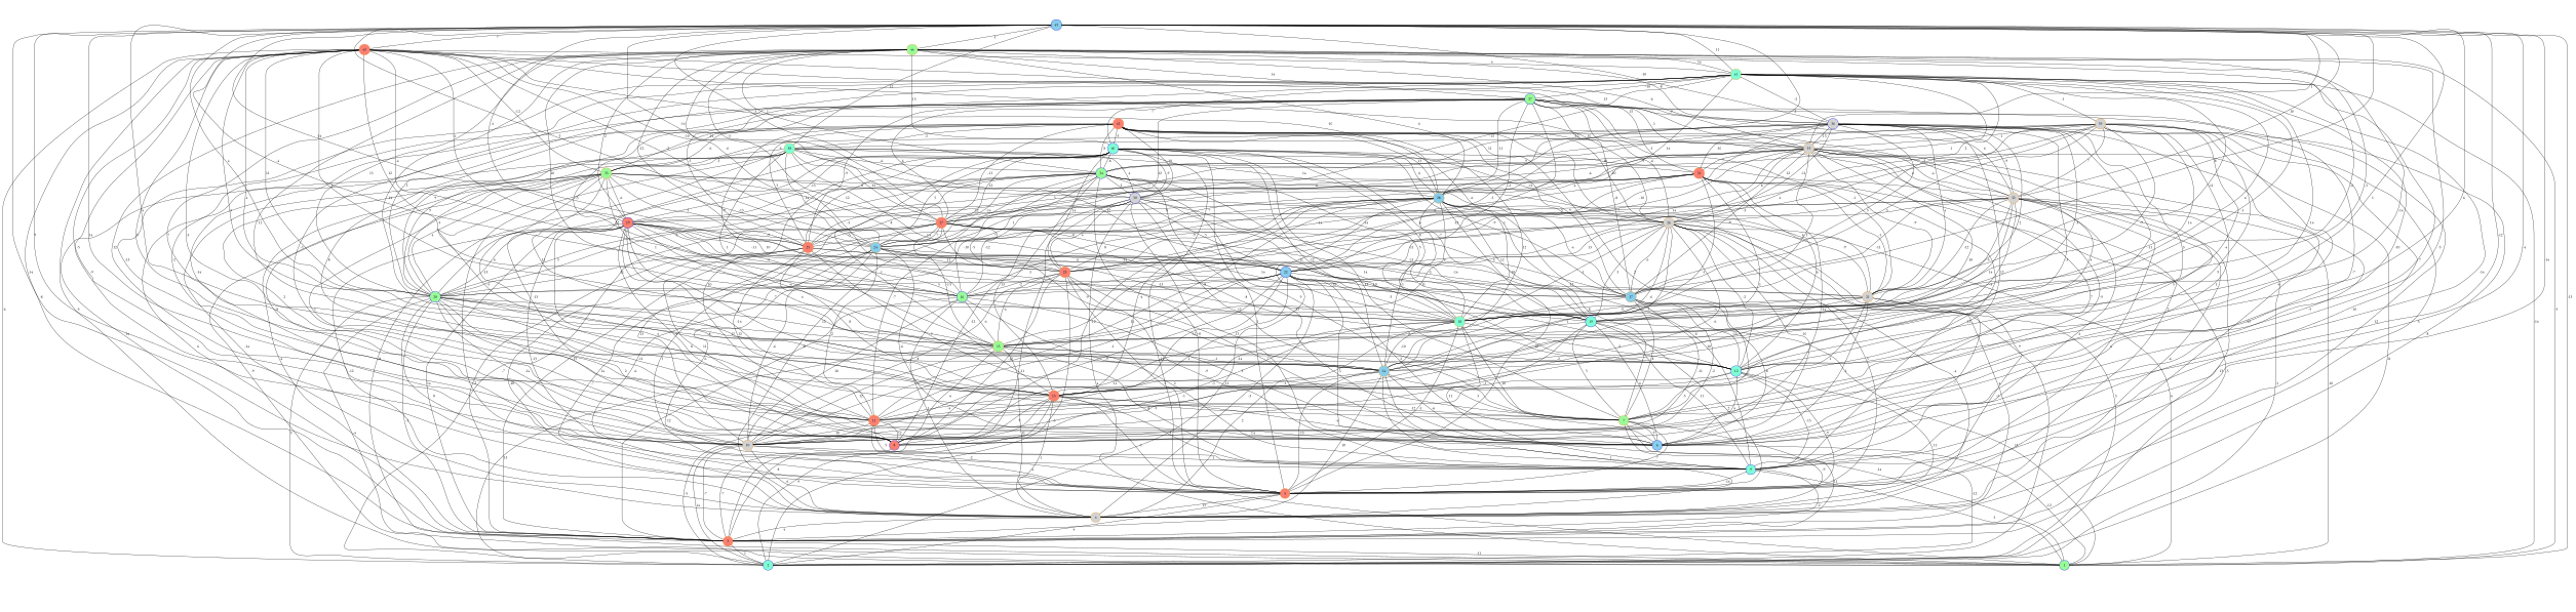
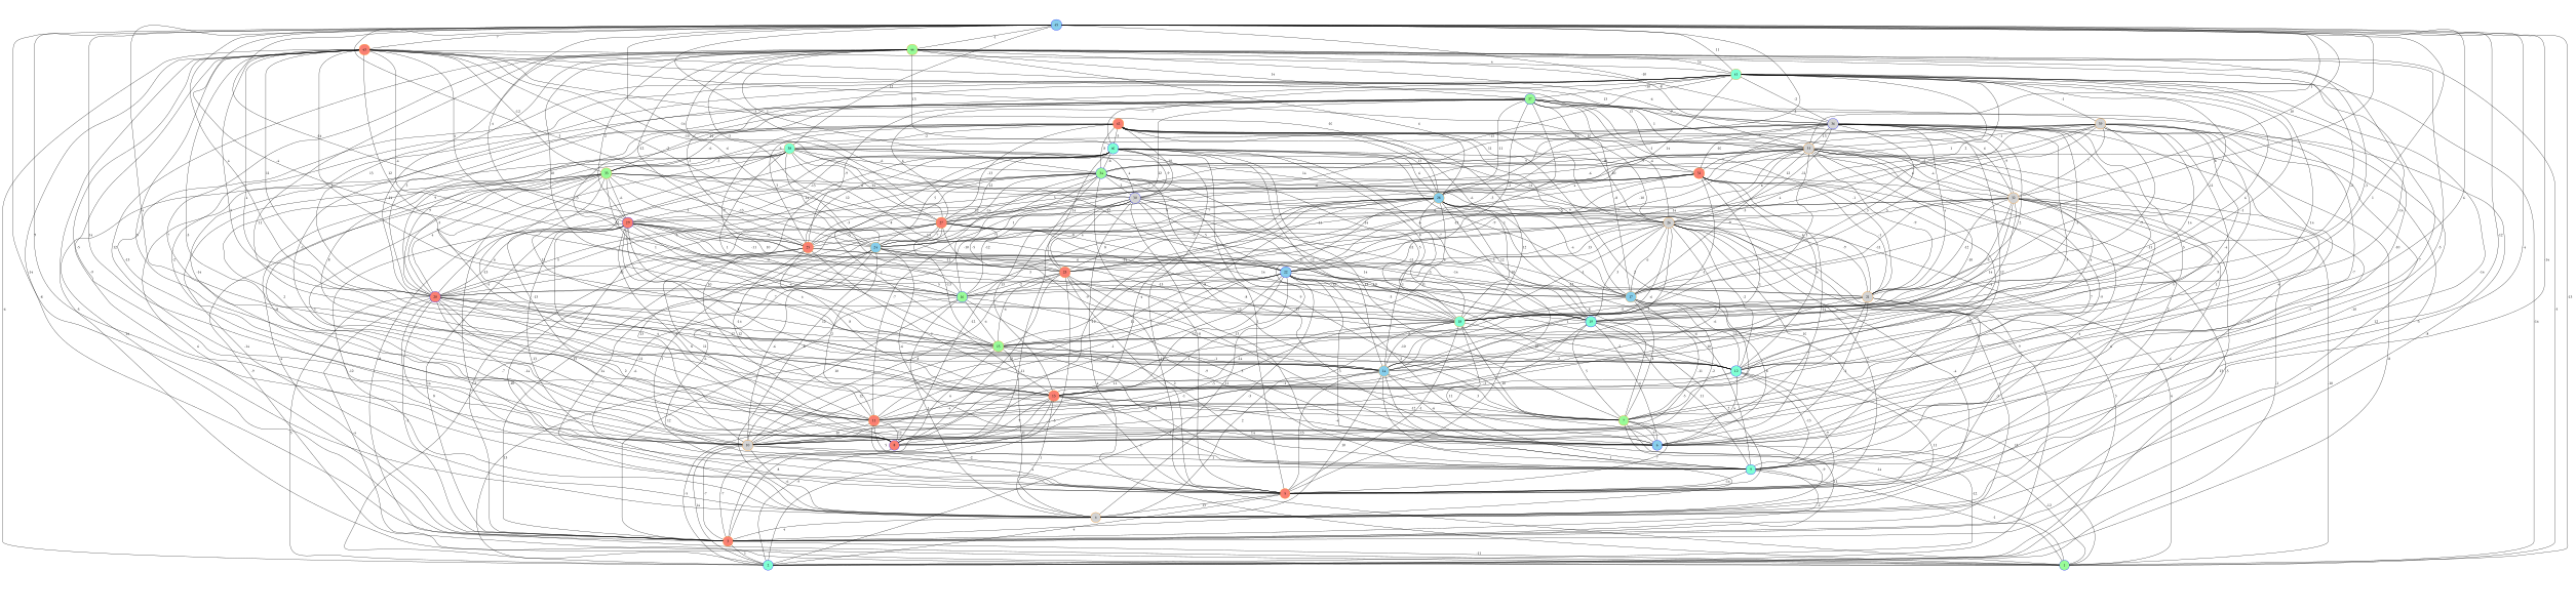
  graph {
    fontname="EB Garamond"
    node [color=darkorange fillcolor=salmon fontname="EB Garamond" shape=circle style=filled]
    edge [fontname="EB Garamond"]
    45 [color=blue fillcolor=skyblue]
    1 [color=blue fillcolor=palegreen]
    4 [fillcolor=lightgrey]
    5
    6 [color=blue fillcolor=skyblue]
    8 [color=blue]
    9 [color=blue fillcolor=aquamarine]
    10 [fillcolor=lightgrey]
    12 [color=blue fillcolor=aquamarine]
    13
    14 [fillcolor=skyblue]
    16 [color=blue fillcolor=palegreen]
    17 [fillcolor=skyblue]
-   20 [color=blue fillcolor=palegreen]
+   20 [color=blue]
    24 [fillcolor=skyblue]
    25
    27
    28 [fillcolor=skyblue]
    29 [color=blue]
    30 [color=blue fillcolor=lightgrey]
    32 [fillcolor=lightgrey]
    35 [fillcolor=lightgrey]
    36 [color=blue fillcolor=lightgrey]
    38 [fillcolor=aquamarine]
    41 [fillcolor=aquamarine]
    43
    44 [fillcolor=palegreen]
    3
    2 [color=blue fillcolor=aquamarine]
    11
    7 [fillcolor=palegreen]
    15 [fillcolor=palegreen]
    18 [fillcolor=aquamarine]
    23
    22 [color=blue fillcolor=skyblue]
    19 [color=blue fillcolor=aquamarine]
    21 [fillcolor=lightgrey]
    26 [fillcolor=lightgrey]
    34 [color=blue fillcolor=palegreen]
    31
    33 [fillcolor=palegreen]
    37 [color=blue fillcolor=palegreen]
    40 [color=blue fillcolor=aquamarine]
    39 [fillcolor=lightgrey]
    42
    45 -- 1 [label=-13]
    45 -- 4 [label=-14]
    45 -- 5 [label=-14]
    45 -- 6 [label=-12]
    45 -- 8 [label=14]
    45 -- 9 [label=-4]
    45 -- 10 [label=9]
    45 -- 12 [label=6]
    45 -- 13 [label=4]
    45 -- 14 [label=1]
    45 -- 16 [label=-4]
    45 -- 17 [label=8]
    45 -- 20 [label=4]
    45 -- 24 [label=3]
    45 -- 25 [label=-14]
    45 -- 27 [label=-14]
    45 -- 28 [label=2]
    45 -- 29 [label=4]
    45 -- 30 [label=-3]
    45 -- 32 [label=10]
    45 -- 35 [label=1]
    45 -- 36 [label=-10]
    45 -- 38 [label=12]
    45 -- 41 [label=11]
    45 -- 43 [label=7]
    45 -- 44 [label=-1]
    4 -- 3 [label=4]
    5 -- 4 [label=13]
    5 -- 2 [label=4]
    6 -- 1 [label=-12]
    8 -- 3 [label=-7]
    9 -- 1 [label=-1]
    9 -- 5 [label=-14]
    9 -- 3 [label=-2]
    10 -- 4 [label=-6]
    10 -- 5 [label=4]
    10 -- 9 [label=1]
    10 -- 3 [label=-7]
    10 -- 2 [label=14]
    12 -- 4 [label=11]
    12 -- 5 [label=-9]
    12 -- 6 [label=4]
    12 -- 9 [label=-13]
    12 -- 11 [label=-1]
    12 -- 7 [label=-5]
    13 -- 4 [label=1]
    13 -- 5 [label=-1]
    13 -- 6 [label=-4]
    13 -- 8 [label=9]
    13 -- 9 [label=1]
    13 -- 3 [label=8]
    13 -- 2 [label=-9]
    13 -- 11 [label=-4]
    13 -- 7 [label=-12]
    14 -- 1 [label=-14]
    14 -- 4 [label=10]
    14 -- 5 [label=-13]
    14 -- 6 [label=-6]
    14 -- 10 [label=-5]
    14 -- 13 [label=-1]
    14 -- 3 [label=1]
    14 -- 7 [label=3]
    16 -- 4 [label=1]
    16 -- 6 [label=3]
    16 -- 9 [label=2]
    16 -- 10 [label=10]
    16 -- 3 [label=12]
    16 -- 15 [label=-4]
    17 -- 6 [label=8]
    17 -- 8 [label=-2]
    17 -- 10 [label=-11]
    17 -- 12 [label=-13]
    17 -- 11 [label=-14]
    17 -- 7 [label=8]
    20 -- 1 [label=-4]
    20 -- 5 [label=8]
    20 -- 6 [label=2]
    20 -- 8 [label=14]
    20 -- 10 [label=-14]
    20 -- 12 [label=12]
    20 -- 13 [label=8]
    20 -- 14 [label=-8]
    20 -- 3 [label=-1]
    20 -- 2 [label=5]
    20 -- 11 [label=-11]
    20 -- 15 [label=12]
    24 -- 4 [label=-7]
    24 -- 5 [label=-6]
    24 -- 6 [label=-6]
    24 -- 9 [label=6]
    24 -- 10 [label=-6]
    24 -- 17 [label=-10]
    24 -- 11 [label=2]
    24 -- 18 [label=-13]
    24 -- 23 [label=-11]
    24 -- 22 [label=-14]
    25 -- 4 [label=-10]
    25 -- 8 [label=11]
    25 -- 13 [label=8]
    25 -- 17 [label=-14]
    25 -- 20 [label=11]
    25 -- 11 [label=12]
    25 -- 7 [label=1]
    25 -- 19 [label=-12]
    27 -- 5 [label=5]
    27 -- 10 [label=13]
    27 -- 12 [label=-8]
    27 -- 14 [label=-9]
    27 -- 17 [label=5]
    27 -- 20 [label=5]
    27 -- 24 [label=7]
    27 -- 25 [label=-5]
    27 -- 3 [label=-2]
    27 -- 15 [label=-13]
    27 -- 18 [label=14]
    27 -- 23 [label=-5]
    27 -- 19 [label=-3]
    28 -- 5 [label=10]
    28 -- 8 [label=-12]
    28 -- 9 [label=-6]
    28 -- 10 [label=11]
    28 -- 13 [label=-4]
    28 -- 14 [label=-1]
    28 -- 16 [label=8]
    28 -- 17 [label=-4]
    28 -- 20 [label=-10]
    28 -- 27 [label=8]
    28 -- 2 [label=11]
    28 -- 7 [label=8]
    28 -- 18 [label=6]
    28 -- 23 [label=-9]
    28 -- 19 [label=12]
    28 -- 21 [label=-9]
    29 -- 4 [label=-12]
    29 -- 5 [label=-13]
    29 -- 6 [label=4]
    29 -- 8 [label=4]
    29 -- 12 [label=4]
    29 -- 13 [label=8]
    29 -- 14 [label=7]
    29 -- 16 [label=-9]
    29 -- 17 [label=6]
    29 -- 20 [label=6]
    29 -- 24 [label=-9]
    29 -- 3 [label=14]
    29 -- 7 [label=-14]
    29 -- 15 [label=-4]
    29 -- 18 [label=3]
    29 -- 23 [label=-11]
    29 -- 22 [label=10]
    30 -- 1 [label=4]
    30 -- 8 [label=-12]
    30 -- 9 [label=13]
    30 -- 16 [label=-12]
    30 -- 24 [label=1]
    30 -- 3 [label=-11]
    30 -- 7 [label=12]
    30 -- 18 [label=-11]
    30 -- 23 [label=4]
    30 -- 22 [label=5]
    30 -- 19 [label=-11]
    30 -- 26 [label=6]
    32 -- 1 [label=-10]
    32 -- 4 [label=-6]
    32 -- 5 [label=6]
    32 -- 9 [label=4]
    32 -- 14 [label=-4]
    32 -- 16 [label=-11]
    32 -- 17 [label=-11]
    32 -- 25 [label=-11]
    32 -- 27 [label=3]
    32 -- 3 [label=13]
    32 -- 2 [label=-1]
    32 -- 15 [label=14]
    32 -- 19 [label=-5]
    32 -- 21 [label=-12]
    35 -- 8 [label=7]
    35 -- 9 [label=-5]
    35 -- 10 [label=-9]
    35 -- 12 [label=4]
    35 -- 14 [label=-10]
    35 -- 17 [label=-9]
    35 -- 27 [label=-6]
    35 -- 30 [label=-6]
    35 -- 32 [label=-4]
    35 -- 2 [label=-8]
    35 -- 7 [label=5]
    35 -- 18 [label=1]
    35 -- 23 [label=7]
    35 -- 22 [label=14]
    35 -- 21 [label=-9]
    35 -- 26 [label=8]
    35 -- 34 [label=-10]
    35 -- 31 [label=7]
    36 -- 4 [label=-13]
    36 -- 6 [label=1]
    36 -- 12 [label=3]
    36 -- 13 [label=-3]
    36 -- 14 [label=-11]
    36 -- 17 [label=3]
    36 -- 25 [label=-7]
    36 -- 32 [label=-9]
    36 -- 35 [label=13]
    36 -- 11 [label=12]
    36 -- 18 [label=2]
    36 -- 23 [label=-3]
    36 -- 22 [label=-10]
    36 -- 19 [label=-3]
    36 -- 21 [label=4]
    36 -- 26 [label=-11]
    36 -- 34 [label=11]
    36 -- 31 [label=-10]
    36 -- 33 [label=-5]
    38 -- 1 [label=-8]
    38 -- 5 [label=7]
    38 -- 8 [label=2]
    38 -- 16 [label=-3]
    38 -- 20 [label=-5]
    38 -- 27 [label=-14]
    38 -- 28 [label=14]
    38 -- 30 [label=4]
    38 -- 3 [label=6]
    38 -- 15 [label=1]
    38 -- 22 [label=12]
    38 -- 19 [label=14]
    38 -- 34 [label=-6]
    38 -- 31 [label=9]
    38 -- 33 [label=-3]
    41 -- 1 [label=-14]
    41 -- 6 [label=7]
    41 -- 8 [label=-2]
    41 -- 9 [label=-14]
    41 -- 10 [label=-13]
    41 -- 14 [label=14]
    41 -- 20 [label=3]
    41 -- 25 [label=-5]
    41 -- 27 [label=14]
    41 -- 29 [label=1]
    41 -- 30 [label=-13]
    41 -- 36 [label=-2]
    41 -- 11 [label=-1]
    41 -- 7 [label=-10]
    41 -- 15 [label=-1]
    41 -- 18 [label=6]
    41 -- 21 [label=-11]
    41 -- 26 [label=2]
    41 -- 37 [label=-10]
    41 -- 40 [label=-7]
    41 -- 39 [label=-1]
    43 -- 1 [label=-5]
    43 -- 5 [label=-9]
    43 -- 10 [label=-5]
    43 -- 14 [label=3]
    43 -- 20 [label=11]
    43 -- 24 [label=-2]
    43 -- 27 [label=-10]
    43 -- 28 [label=-10]
    43 -- 29 [label=4]
    43 -- 35 [label=13]
    43 -- 41 [label=4]
    43 -- 3 [label=-8]
    43 -- 2 [label=-6]
    43 -- 11 [label=5]
    43 -- 7 [label=-3]
    43 -- 15 [label=4]
    43 -- 23 [label=-4]
    43 -- 19 [label=3]
    43 -- 21 [label=12]
    43 -- 26 [label=10]
    43 -- 31 [label=13]
    43 -- 33 [label=-12]
    44 -- 1 [label=-5]
    44 -- 6 [label=-5]
    44 -- 10 [label=12]
    44 -- 12 [label=-14]
    44 -- 13 [label=11]
    44 -- 16 [label=10]
    44 -- 20 [label=13]
    44 -- 24 [label=-6]
    44 -- 25 [label=-12]
    44 -- 27 [label=-3]
    44 -- 28 [label=6]
    44 -- 29 [label=2]
    44 -- 35 [label=-6]
    44 -- 36 [label=-8]
    44 -- 41 [label=14]
    44 -- 11 [label=7]
    44 -- 15 [label=14]
    44 -- 18 [label=-2]
    44 -- 19 [label=-3]
    44 -- 34 [label=1]
    44 -- 37 [label=14]
    44 -- 40 [label=13]
    3 -- 1 [label=-11]
    3 -- 2 [label=1]
    11 -- 5 [label=-2]
    11 -- 6 [label=14]
    11 -- 8 [label=12]
    11 -- 9 [label=5]
    11 -- 10 [label=-10]
    11 -- 2 [label=-5]
    7 -- 4 [label=-9]
    7 -- 5 [label=7]
    7 -- 6 [label=9]
    7 -- 3 [label=11]
    7 -- 2 [label=-12]
    15 -- 4 [label=11]
    15 -- 8 [label=6]
    15 -- 9 [label=-8]
    15 -- 10 [label=12]
    15 -- 12 [label=-2]
    15 -- 14 [label=-1]
    15 -- 2 [label=13]
    18 -- 4 [label=2]
    18 -- 5 [label=-1]
    18 -- 6 [label=-10]
    18 -- 8 [label=-5]
    18 -- 9 [label=11]
    18 -- 10 [label=11]
    18 -- 12 [label=-2]
    18 -- 14 [label=-10]
    23 -- 5 [label=5]
    23 -- 6 [label=7]
    23 -- 8 [label=-12]
    23 -- 9 [label=-9]
    23 -- 10 [label=8]
    23 -- 16 [label=-2]
    23 -- 2 [label=-5]
    23 -- 15 [label=-4]
    22 -- 4 [label=-3]
    22 -- 6 [label=2]
    22 -- 8 [label=1]
    22 -- 9 [label=-3]
    22 -- 10 [label=-9]
    22 -- 12 [label=1]
    22 -- 13 [label=-12]
    22 -- 16 [label=-8]
    22 -- 17 [label=10]
    22 -- 20 [label=5]
    22 -- 11 [label=-1]
    22 -- 15 [label=4]
    22 -- 18 [label=-3]
    22 -- 21 [label=-12]
    19 -- 1 [label=11]
    19 -- 5 [label=2]
    19 -- 6 [label=6]
    19 -- 9 [label=11]
    19 -- 10 [label=-3]
    19 -- 7 [label=5]
    19 -- 15 [label=2]
    21 -- 5 [label=-3]
    21 -- 6 [label=-1]
    21 -- 9 [label=-7]
    21 -- 13 [label=10]
    21 -- 11 [label=1]
    21 -- 18 [label=-9]
    21 -- 19 [label=-5]
    26 -- 1 [label=6]
    26 -- 4 [label=-4]
    26 -- 5 [label=5]
    26 -- 6 [label=10]
    26 -- 12 [label=-2]
    26 -- 13 [label=3]
    26 -- 14 [label=-6]
    26 -- 17 [label=6]
    26 -- 24 [label=-8]
    26 -- 3 [label=4]
    26 -- 2 [label=3]
    26 -- 11 [label=-6]
    26 -- 15 [label=11]
    26 -- 18 [label=-1]
    26 -- 22 [label=13]
    26 -- 19 [label=3]
    34 -- 4 [label=-8]
    34 -- 5 [label=-8]
    34 -- 6 [label=-13]
    34 -- 12 [label=14]
    34 -- 13 [label=13]
    34 -- 16 [label=7]
    34 -- 20 [label=-5]
    34 -- 24 [label=-14]
    34 -- 29 [label=-14]
    34 -- 30 [label=2]
    34 -- 3 [label=-13]
    34 -- 2 [label=-7]
    34 -- 11 [label=-7]
    34 -- 7 [label=9]
    34 -- 18 [label=5]
    34 -- 21 [label=6]
    31 -- 8 [label=-14]
    31 -- 9 [label=-12]
    31 -- 12 [label=6]
    31 -- 13 [label=1]
    31 -- 14 [label=-1]
    31 -- 24 [label=7]
    31 -- 25 [label=12]
    31 -- 28 [label=4]
    31 -- 29 [label=3]
    31 -- 2 [label=-5]
    31 -- 23 [label=-14]
    31 -- 22 [label=-13]
    31 -- 21 [label=-1]
    33 -- 1 [label=-9]
    33 -- 4 [label=-14]
    33 -- 8 [label=1]
    33 -- 10 [label=-8]
    33 -- 13 [label=-5]
    33 -- 14 [label=-13]
    33 -- 20 [label=4]
    33 -- 24 [label=-13]
    33 -- 25 [label=3]
    33 -- 29 [label=-6]
    33 -- 30 [label=8]
    33 -- 3 [label=4]
    33 -- 15 [label=11]
    33 -- 18 [label=1]
    33 -- 22 [label=8]
    33 -- 26 [label=-6]
    37 -- 4 [label=2]
    37 -- 6 [label=-7]
    37 -- 10 [label=-14]
    37 -- 16 [label=-3]
    37 -- 17 [label=-8]
    37 -- 20 [label=9]
    37 -- 24 [label=12]
    37 -- 25 [label=-9]
    37 -- 27 [label=6]
    37 -- 28 [label=-11]
    37 -- 32 [label=6]
    37 -- 35 [label=1]
    37 -- 36 [label=-9]
    37 -- 3 [label=12]
    37 -- 11 [label=8]
    37 -- 15 [label=-6]
    37 -- 22 [label=-2]
    37 -- 21 [label=-1]
    37 -- 26 [label=-6]
    37 -- 33 [label=-14]
    40 -- 1 [label=-11]
    40 -- 5 [label=1]
    40 -- 8 [label=-13]
    40 -- 13 [label=1]
    40 -- 14 [label=-12]
    40 -- 17 [label=-9]
    40 -- 20 [label=-12]
    40 -- 24 [label=5]
    40 -- 25 [label=12]
    40 -- 27 [label=12]
    40 -- 28 [label=6]
    40 -- 29 [label=-13]
    40 -- 30 [label=-9]
    40 -- 32 [label=12]
    40 -- 11 [label=10]
    40 -- 7 [label=13]
    40 -- 18 [label=8]
    40 -- 23 [label=14]
    40 -- 19 [label=-7]
    40 -- 26 [label=-11]
    40 -- 34 [label=-8]
    39 -- 4 [label=-3]
    39 -- 5 [label=-10]
    39 -- 10 [label=-4]
    39 -- 12 [label=-4]
    39 -- 16 [label=-3]
    39 -- 17 [label=3]
    39 -- 28 [label=-9]
    39 -- 32 [label=7]
    39 -- 35 [label=-1]
    39 -- 38 [label=7]
    39 -- 3 [label=-8]
    39 -- 7 [label=9]
    39 -- 18 [label=-9]
    39 -- 23 [label=4]
    39 -- 19 [label=14]
    39 -- 26 [label=6]
    39 -- 34 [label=-1]
    42 -- 14 [label=12]
    42 -- 16 [label=-9]
    42 -- 17 [label=9]
    42 -- 20 [label=9]
    42 -- 25 [label=3]
    42 -- 27 [label=-13]
    42 -- 28 [label=13]
    42 -- 30 [label=-10]
    42 -- 32 [label=-5]
    42 -- 35 [label=-12]
    42 -- 38 [label=-2]
    42 -- 3 [label=14]
    42 -- 2 [label=9]
    42 -- 7 [label=2]
    42 -- 18 [label=1]
    42 -- 26 [label=-10]
    42 -- 34 [label=8]
    42 -- 33 [label=-6]
    42 -- 40 [label=-3]
  }
